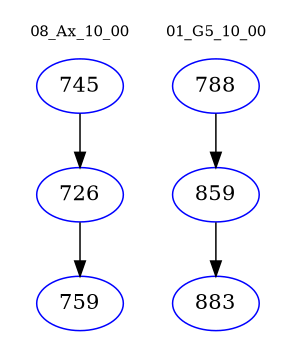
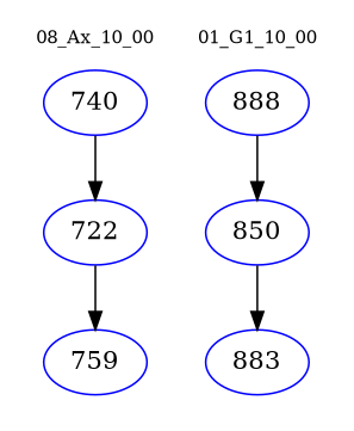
  digraph {
    node [color=blue]
    edge [color=black]
-   n1 [label=745]
-   n2 [label=726]
+   n1 [label=740]
+   n2 [label=722]
    n3 [label=759]
-   n4 [label=788]
-   n5 [label=859]
+   n4 [label=888]
+   n5 [label=850]
    n6 [label=883]
    subgraph cluster_1 {
      color=white
      fontsize=10
      label="08_Ax_10_00"
      n1
      n2
      n3
    }
    subgraph cluster_2 {
      color=white
      fontsize=10
-     label="01_G5_10_00"
+     label="01_G1_10_00"
      n4
      n5
      n6
    }
    n1 -> n2
    n2 -> n3
    n4 -> n5
    n5 -> n6
  }
